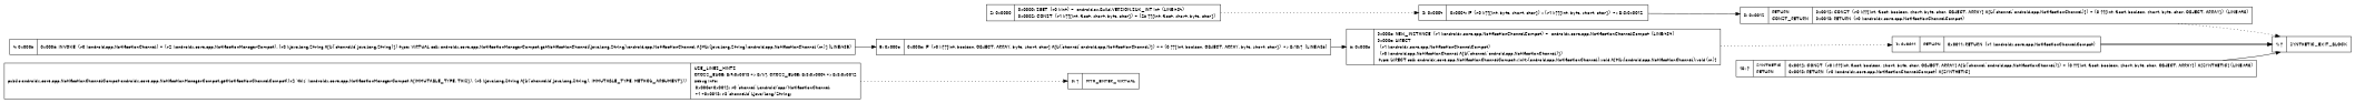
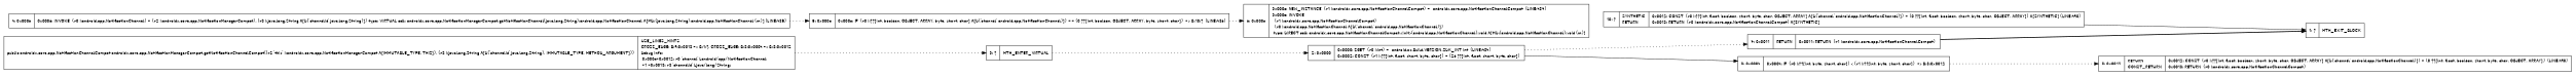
  digraph {
    fontname="Patrick Hand"
    rankdir=LR
    node [fontname="Patrick Hand" shape=record]
    edge [fontname="Patrick Hand" style=dotted]
    n1 [label="{0\:\ ?|MTH_ENTER_VIRTUAL\l}"]
    n2 [label="{2\:\ 0x0000|0x0000: SGET  (r0 I:int) =  android.os.Build.VERSION.SDK_INT int  (LINE:484)\l0x0002: CONST  (r1 I:??[int, float, short, byte, char]) = (26 ??[int, float, short, byte, char]) \l}"]
    n3 [label="{3\:\ 0x0004|0x0004: IF  (r0 I:??[int, byte, short, char]) \< (r1 I:??[int, byte, short, char])  \-\> B:8:0x0012 \l}"]
    n4 [label="{8\:\ 0x0012|RETURN\lCONST_RETURN\l|0x0012: CONST  (r0 I:??[int, float, boolean, short, byte, char, OBJECT, ARRAY] A[D('channel' android.app.NotificationChannel)]) = (0 ??[int, float, boolean, short, byte, char, OBJECT, ARRAY])  (LINE:490)\l0x0013: RETURN  (r0 I:androidx.core.app.NotificationChannelCompat) \l}"]
    n5 [label="{4\:\ 0x0006|0x0006: INVOKE  (r0 I:android.app.NotificationChannel) = (r2 I:androidx.core.app.NotificationManagerCompat), (r3 I:java.lang.String A[D('channelId' java.lang.String)]) type: VIRTUAL call: androidx.core.app.NotificationManagerCompat.getNotificationChannel(java.lang.String):android.app.NotificationChannel A[MD:(java.lang.String):android.app.NotificationChannel (m)] (LINE:485)\l}"]
    n6 [label="{5\:\ 0x000a|0x000a: IF  (r0 I:??[int, boolean, OBJECT, ARRAY, byte, short, char] A[D('channel' android.app.NotificationChannel)]) == (0 ??[int, boolean, OBJECT, ARRAY, byte, short, char])  \-\> B:10:?  (LINE:486)\l}"]
-   n7 [label="{1\:\ ?|SYNTHETIC_EXIT_BLOCK\l}"]
-   n8 [label="{6\:\ 0x000c|0x000c: NEW_INSTANCE  (r1 I:androidx.core.app.NotificationChannelCompat) =  androidx.core.app.NotificationChannelCompat  (LINE:487)\l0x000e: DIRECT  \l  (r1 I:androidx.core.app.NotificationChannelCompat)\l  (r0 I:android.app.NotificationChannel A[D('channel' android.app.NotificationChannel)])\l type: DIRECT call: androidx.core.app.NotificationChannelCompat.\<init\>(android.app.NotificationChannel):void A[MD:(android.app.NotificationChannel):void (m)]\l}"]
+   n7 [label="{1\:\ ?|MTH_EXIT_BLOCK\l}"]
+   n8 [label="{6\:\ 0x000c|0x000c: NEW_INSTANCE  (r1 I:androidx.core.app.NotificationChannelCompat) =  androidx.core.app.NotificationChannelCompat  (LINE:487)\l0x000e: INVOKE  \l  (r1 I:androidx.core.app.NotificationChannelCompat)\l  (r0 I:android.app.NotificationChannel A[D('channel' android.app.NotificationChannel)])\l type: DIRECT call: androidx.core.app.NotificationChannelCompat.\<init\>(android.app.NotificationChannel):void A[MD:(android.app.NotificationChannel):void (m)]\l}"]
    n9 [label="{7\:\ 0x0011|RETURN\l|0x0011: RETURN  (r1 I:androidx.core.app.NotificationChannelCompat) \l}"]
    n10 [label="{10\:\ ?|SYNTHETIC\lRETURN\l|0x0012: CONST  (r0 I:??[int, float, boolean, short, byte, char, OBJECT, ARRAY] A[D('channel' android.app.NotificationChannel)]) = (0 ??[int, float, boolean, short, byte, char, OBJECT, ARRAY]) A[SYNTHETIC] (LINE:490)\l0x0013: RETURN  (r0 I:androidx.core.app.NotificationChannelCompat) A[SYNTHETIC]\l}"]
    n11 [label="{public androidx.core.app.NotificationChannelCompat androidx.core.app.NotificationManagerCompat.getNotificationChannelCompat((r2 'this' I:androidx.core.app.NotificationManagerCompat A[IMMUTABLE_TYPE, THIS]), (r3 I:java.lang.String A[D('channelId' java.lang.String), IMMUTABLE_TYPE, METHOD_ARGUMENT]))  | USE_LINES_HINTS\lCROSS_EDGE: B:9:0x0013 \-\> B:1:?, CROSS_EDGE: B:3:0x0004 \-\> B:8:0x0012\lDebug Info:\l  0x000a\-0x0012: r0 'channel' Landroid\/app\/NotificationChannel;\l  \-1 \-0x0013: r3 'channelId' Ljava\/lang\/String;\l}"]
-   n2 -> n3
-   n3 -> n4 [style=solid]
-   n4 -> n7
-   n5 -> n6 [style=solid]
-   n6 -> n8 [style=solid]
-   n8 -> n9
+   n1 -> n2
+   n2 -> n3 [style=solid]
+   n3 -> n4
+   n5 -> n6
+   n6 -> n8
+   n2 -> n9
    n9 -> n7 [style=bold]
    n10 -> n7 [style=solid]
    n11 -> n1
  }
